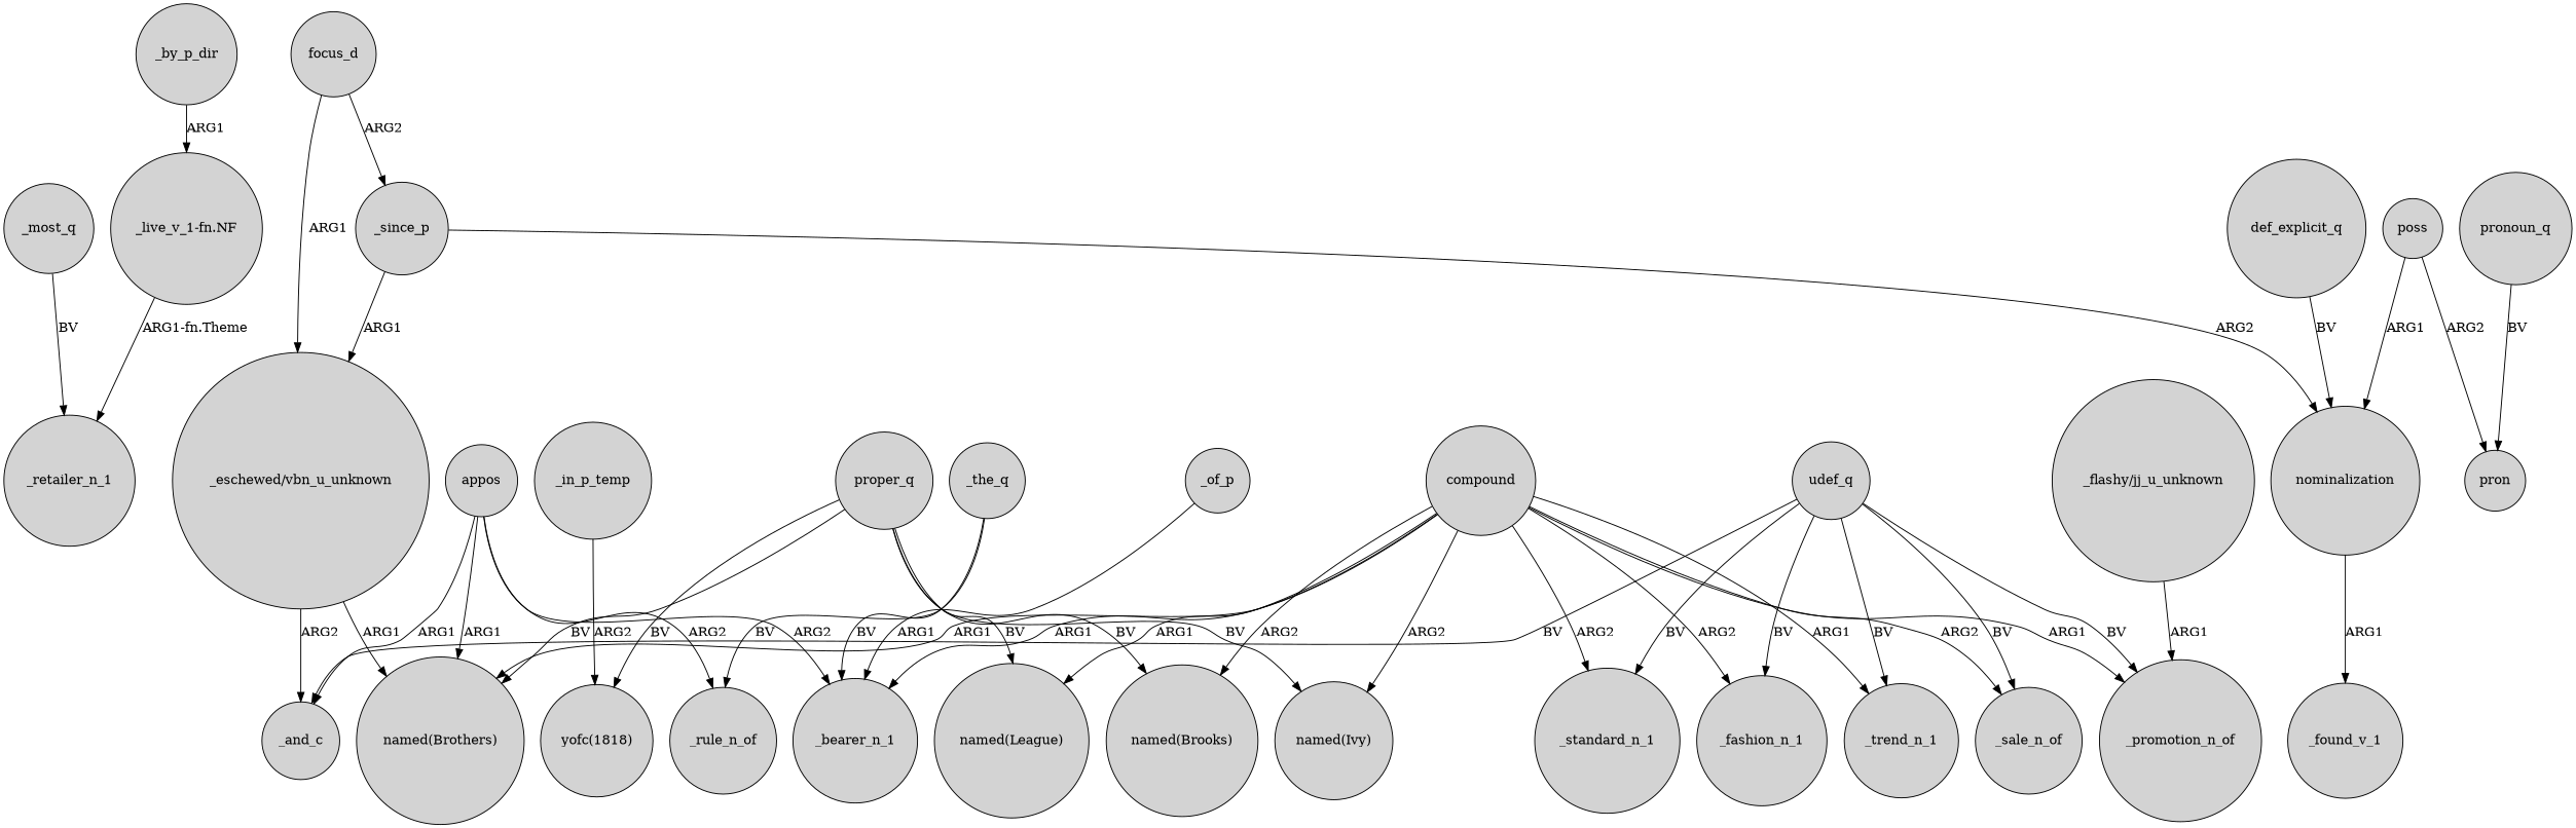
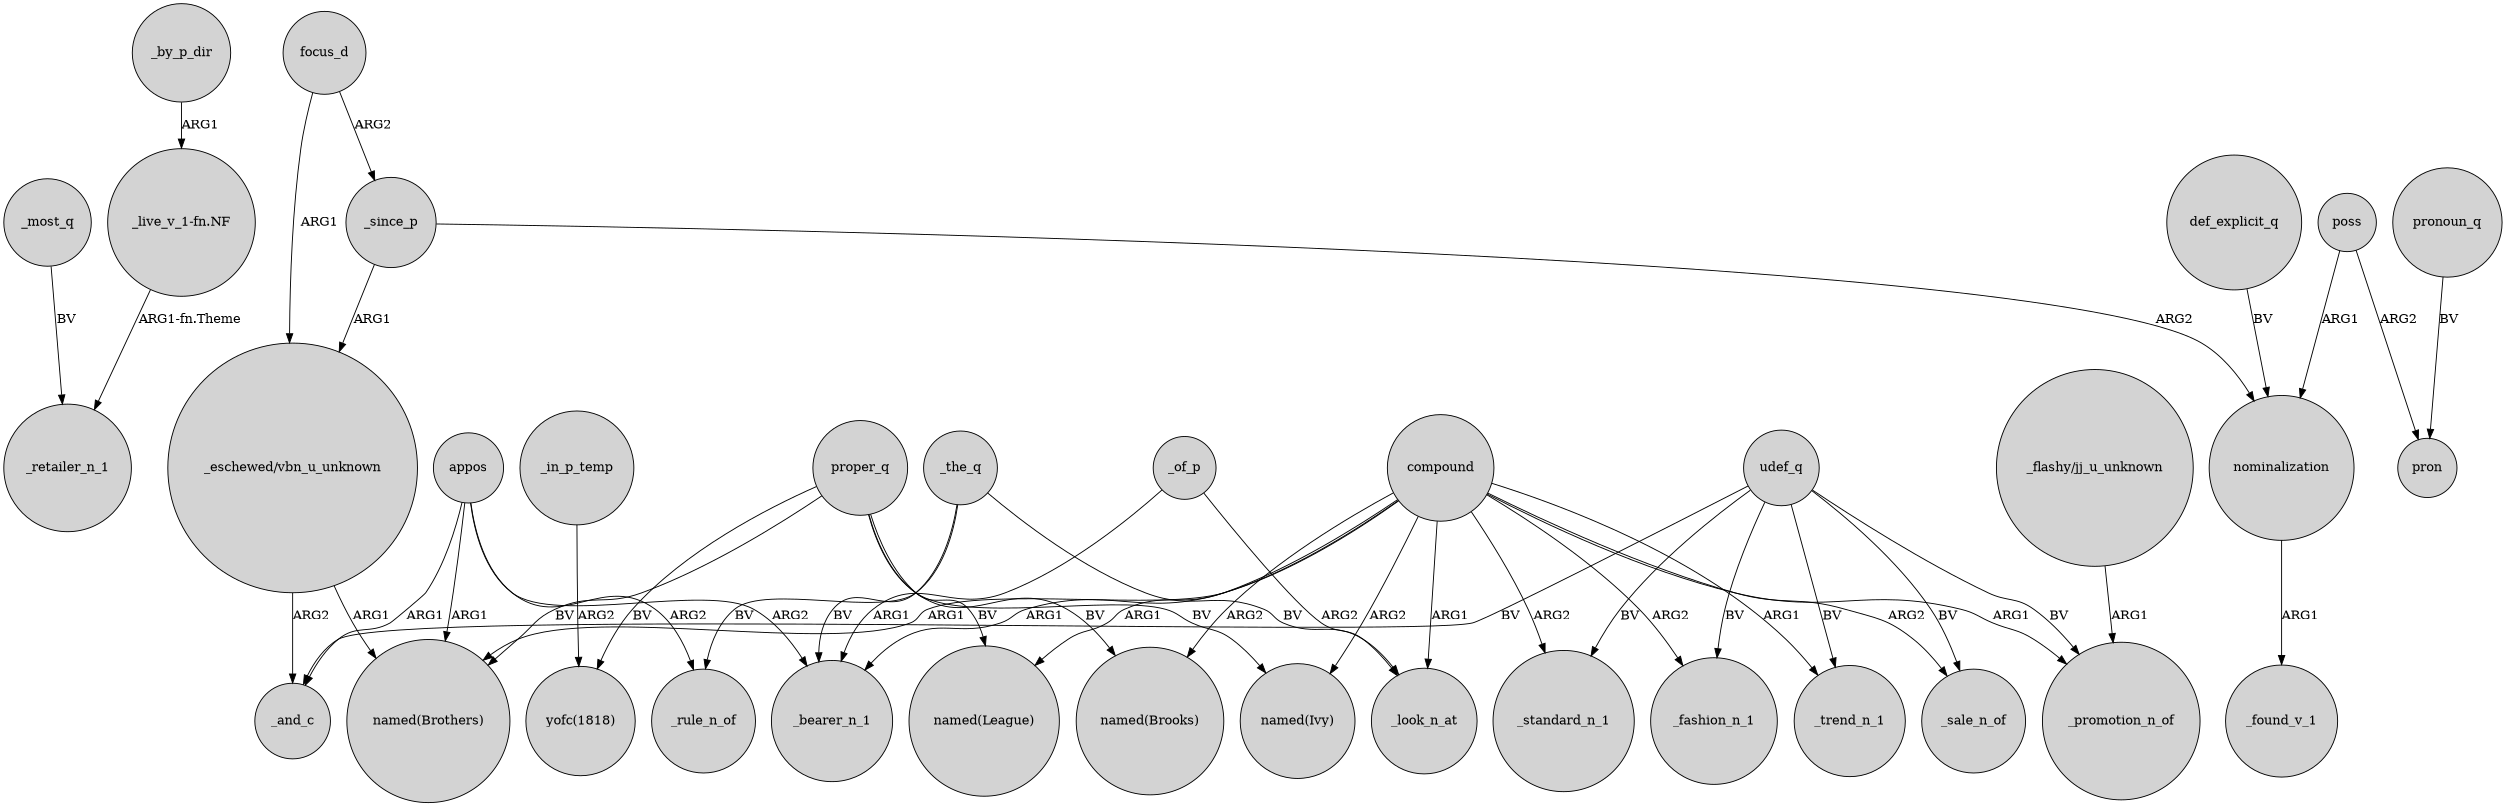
  digraph {
    node [shape=circle style=filled]
    _most_q
    _retailer_n_1
    focus_d
    _since_p
    "_eschewed/vbn_u_unknown"
    nominalization
    _and_c
    "named(Brothers)"
    _found_v_1
    _the_q
    _bearer_n_1
    _rule_n_of
+   _look_n_at
    "_live_v_1-fn.NF"
    poss
    pron
    appos
    proper_q
    "yofc(1818)"
    "named(Ivy)"
    "named(League)"
    "named(Brooks)"
    compound
    _promotion_n_of
    _trend_n_1
    _sale_n_of
    _standard_n_1
    _fashion_n_1
    _of_p
    _in_p_temp
    udef_q
    pronoun_q
    "_flashy/jj_u_unknown"
    def_explicit_q
    _by_p_dir
    _most_q -> _retailer_n_1 [label=BV]
    focus_d -> _since_p [label=ARG2]
    focus_d -> "_eschewed/vbn_u_unknown" [label=ARG1]
    _since_p -> "_eschewed/vbn_u_unknown" [label=ARG1]
    _since_p -> nominalization [label=ARG2]
    "_eschewed/vbn_u_unknown" -> _and_c [label=ARG2]
    "_eschewed/vbn_u_unknown" -> "named(Brothers)" [label=ARG1]
    nominalization -> _found_v_1 [label=ARG1]
    _the_q -> _bearer_n_1 [label=BV]
    _the_q -> _rule_n_of [label=BV]
+   _the_q -> _look_n_at [label=BV]
    "_live_v_1-fn.NF" -> _retailer_n_1 [label="ARG1-fn.Theme"]
    poss -> nominalization [label=ARG1]
    poss -> pron [label=ARG2]
    appos -> _and_c [label=ARG1]
    appos -> "named(Brothers)" [label=ARG1]
    appos -> _bearer_n_1 [label=ARG2]
    appos -> _rule_n_of [label=ARG2]
    proper_q -> "named(Brothers)" [label=BV]
    proper_q -> "yofc(1818)" [label=BV]
    proper_q -> "named(Ivy)" [label=BV]
    proper_q -> "named(League)" [label=BV]
    proper_q -> "named(Brooks)" [label=BV]
    compound -> "named(Brothers)" [label=ARG1]
    compound -> _bearer_n_1 [label=ARG1]
+   compound -> _look_n_at [label=ARG1]
    compound -> "named(Ivy)" [label=ARG2]
    compound -> "named(League)" [label=ARG1]
    compound -> "named(Brooks)" [label=ARG2]
    compound -> _promotion_n_of [label=ARG1]
    compound -> _trend_n_1 [label=ARG1]
    compound -> _sale_n_of [label=ARG2]
    compound -> _standard_n_1 [label=ARG2]
    compound -> _fashion_n_1 [label=ARG2]
    _of_p -> _bearer_n_1 [label=ARG1]
+   _of_p -> _look_n_at [label=ARG2]
    _in_p_temp -> "yofc(1818)" [label=ARG2]
    udef_q -> _and_c [label=BV]
    udef_q -> _promotion_n_of [label=BV]
    udef_q -> _trend_n_1 [label=BV]
    udef_q -> _sale_n_of [label=BV]
    udef_q -> _standard_n_1 [label=BV]
    udef_q -> _fashion_n_1 [label=BV]
    pronoun_q -> pron [label=BV]
    "_flashy/jj_u_unknown" -> _promotion_n_of [label=ARG1]
    def_explicit_q -> nominalization [label=BV]
    _by_p_dir -> "_live_v_1-fn.NF" [label=ARG1]
  }
